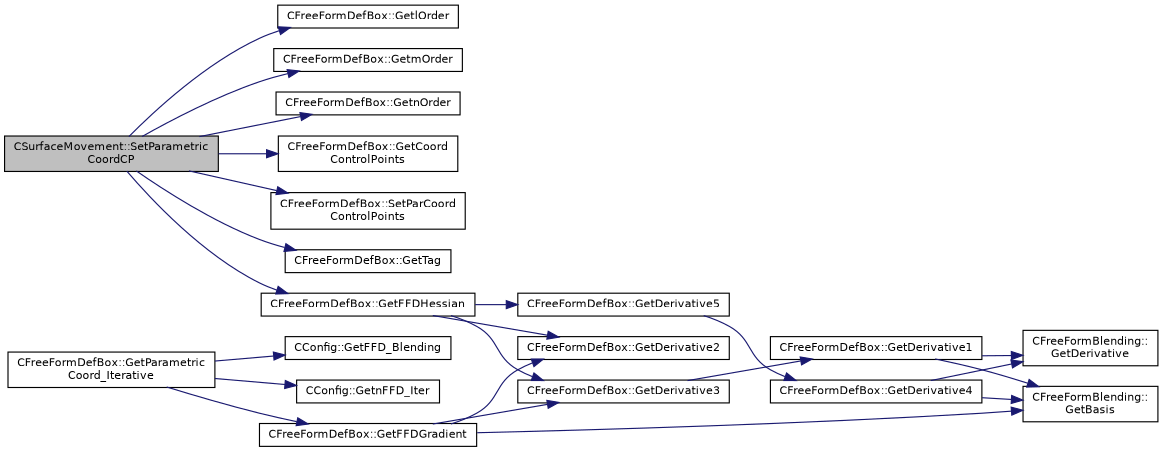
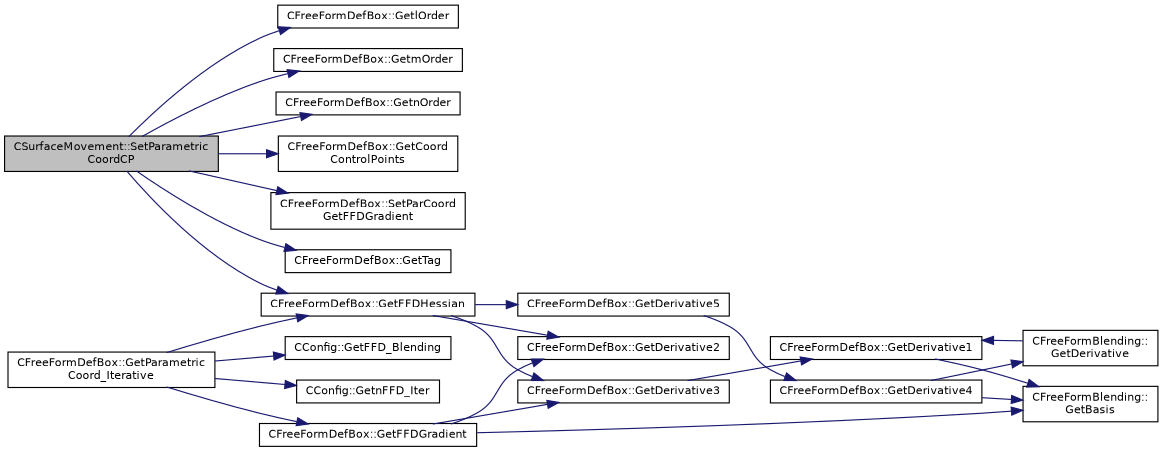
  digraph {
    rankdir=LR
    node [color=black fillcolor=white fontname=Helvetica fontsize=10 shape=record style=filled]
    edge [color=midnightblue fontname=Helvetica fontsize=10 labelfontname=Helvetica labelfontsize=10 style=solid]
    n1 [fillcolor=grey75 fontcolor=black height=0.2 label="CSurfaceMovement::SetParametric\lCoordCP" width=0.4]
    n2 [height=0.2 label="CFreeFormDefBox::GetlOrder" width=0.4]
    n3 [height=0.2 label="CFreeFormDefBox::GetmOrder" width=0.4]
    n4 [height=0.2 label="CFreeFormDefBox::GetnOrder" width=0.4]
    n5 [height=0.2 label="CFreeFormDefBox::GetCoord\lControlPoints" width=0.4]
-   n6 [height=0.2 label="CFreeFormDefBox::SetParCoord\lControlPoints" width=0.4]
+   n6 [height=0.2 label="CFreeFormDefBox::SetParCoord\lGetFFDGradient" width=0.4]
    n7 [height=0.2 label="CFreeFormDefBox::GetTag" width=0.4]
    n8 [height=0.2 label="CFreeFormDefBox::GetFFDHessian" width=0.4]
    n9 [height=0.2 label="CFreeFormDefBox::GetParametric\lCoord_Iterative" width=0.4]
    n10 [height=0.2 label="CConfig::GetnFFD_Iter" width=0.4]
    n11 [height=0.2 label="CFreeFormDefBox::GetFFDGradient" width=0.4]
    n12 [height=0.2 label="CConfig::GetFFD_Blending" width=0.4]
    n13 [height=0.2 label="CFreeFormDefBox::GetDerivative2" width=0.4]
    n14 [height=0.2 label="CFreeFormDefBox::GetDerivative3" width=0.4]
    n15 [height=0.2 label="CFreeFormBlending::\lGetBasis" width=0.4]
    n16 [height=0.2 label="CFreeFormDefBox::GetDerivative5" width=0.4]
    n17 [height=0.2 label="CFreeFormDefBox::GetDerivative1" width=0.4]
    n18 [height=0.2 label="CFreeFormBlending::\lGetDerivative" width=0.4]
    n19 [height=0.2 label="CFreeFormDefBox::GetDerivative4" width=0.4]
    n1 -> n2
    n1 -> n3
    n1 -> n4
    n1 -> n5
    n1 -> n6
    n1 -> n7
    n1 -> n8
    n8 -> n13
    n8 -> n14
    n8 -> n16
+   n9 -> n8
    n9 -> n10
    n9 -> n11
    n9 -> n12
    n11 -> n13
    n11 -> n14
    n11 -> n15
    n14 -> n17
    n16 -> n19
    n17 -> n15
-   n17 -> n18
+   n18 -> n17
    n19 -> n15
    n19 -> n18
  }
